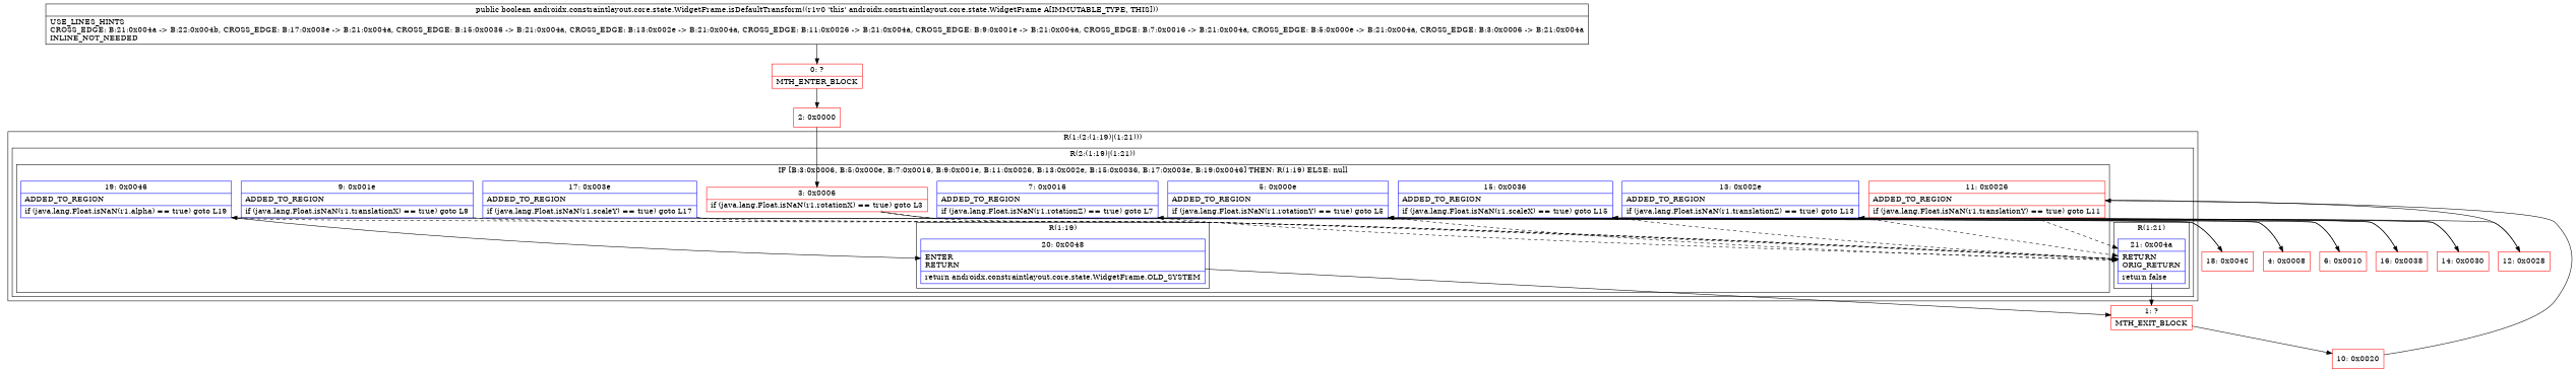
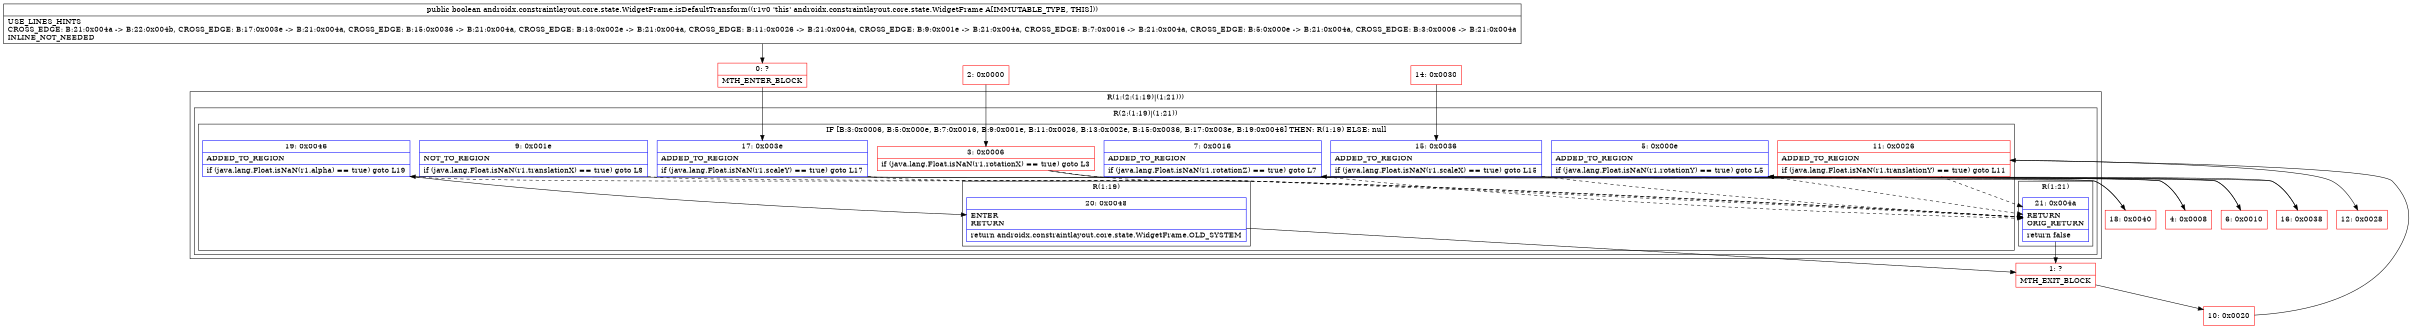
  digraph {
    node [color=red shape=record]
    n1 [color=blue label="{20\:\ 0x0048|ENTER\lRETURN\l|return androidx.constraintlayout.core.state.WidgetFrame.OLD_SYSTEM\l}"]
    n2 [label="{3\:\ 0x0006|if (java.lang.Float.isNaN(r1.rotationX) == true) goto L3\l}"]
    n3 [color=blue label="{5\:\ 0x000e|ADDED_TO_REGION\l|if (java.lang.Float.isNaN(r1.rotationY) == true) goto L5\l}"]
    n4 [color=blue label="{7\:\ 0x0016|ADDED_TO_REGION\l|if (java.lang.Float.isNaN(r1.rotationZ) == true) goto L7\l}"]
-   n5 [color=blue label="{9\:\ 0x001e|ADDED_TO_REGION\l|if (java.lang.Float.isNaN(r1.translationX) == true) goto L9\l}"]
+   n5 [color=blue label="{9\:\ 0x001e|NOT_TO_REGION\l|if (java.lang.Float.isNaN(r1.translationX) == true) goto L9\l}"]
    n6 [label="{11\:\ 0x0026|ADDED_TO_REGION\l|if (java.lang.Float.isNaN(r1.translationY) == true) goto L11\l}"]
-   n7 [color=blue label="{13\:\ 0x002e|ADDED_TO_REGION\l|if (java.lang.Float.isNaN(r1.translationZ) == true) goto L13\l}"]
    n8 [color=blue label="{15\:\ 0x0036|ADDED_TO_REGION\l|if (java.lang.Float.isNaN(r1.scaleX) == true) goto L15\l}"]
    n9 [color=blue label="{17\:\ 0x003e|ADDED_TO_REGION\l|if (java.lang.Float.isNaN(r1.scaleY) == true) goto L17\l}"]
    n10 [color=blue label="{19\:\ 0x0046|ADDED_TO_REGION\l|if (java.lang.Float.isNaN(r1.alpha) == true) goto L19\l}"]
    n11 [color=blue label="{21\:\ 0x004a|RETURN\lORIG_RETURN\l|return false\l}"]
    n12 [label="{1\:\ ?|MTH_EXIT_BLOCK\l}"]
    n13 [label="{4\:\ 0x0008}"]
    n14 [label="{6\:\ 0x0010}"]
    n15 [label="{12\:\ 0x0028}"]
    n16 [label="{14\:\ 0x0030}"]
    n17 [label="{16\:\ 0x0038}"]
    n18 [label="{18\:\ 0x0040}"]
    n19 [label="{10\:\ 0x0020}"]
    n20 [label="{0\:\ ?|MTH_ENTER_BLOCK\l}"]
    n21 [label="{2\:\ 0x0000}"]
    n22 [label="{public boolean androidx.constraintlayout.core.state.WidgetFrame.isDefaultTransform((r1v0 'this' androidx.constraintlayout.core.state.WidgetFrame A[IMMUTABLE_TYPE, THIS]))  | USE_LINES_HINTS\lCROSS_EDGE: B:21:0x004a \-\> B:22:0x004b, CROSS_EDGE: B:17:0x003e \-\> B:21:0x004a, CROSS_EDGE: B:15:0x0036 \-\> B:21:0x004a, CROSS_EDGE: B:13:0x002e \-\> B:21:0x004a, CROSS_EDGE: B:11:0x0026 \-\> B:21:0x004a, CROSS_EDGE: B:9:0x001e \-\> B:21:0x004a, CROSS_EDGE: B:7:0x0016 \-\> B:21:0x004a, CROSS_EDGE: B:5:0x000e \-\> B:21:0x004a, CROSS_EDGE: B:3:0x0006 \-\> B:21:0x004a\lINLINE_NOT_NEEDED\l}" color=""]
    subgraph cluster_1 {
      label="R(1:(2:(1:19)|(1:21)))"
      subgraph cluster_2 {
        label="R(2:(1:19)|(1:21))"
        subgraph cluster_3 {
          label="IF [B:3:0x0006, B:5:0x000e, B:7:0x0016, B:9:0x001e, B:11:0x0026, B:13:0x002e, B:15:0x0036, B:17:0x003e, B:19:0x0046] THEN: R(1:19) ELSE: null"
          n2
          n3
          n4
          n5
          n6
-         n7
          n8
          n9
          n10
          subgraph cluster_4 {
            label="R(1:19)"
            n1
          }
        }
        subgraph cluster_5 {
          label="R(1:21)"
          n11
        }
      }
    }
    n1 -> n12
    n2 -> n11 [style=dashed]
    n2 -> n13
    n3 -> n11 [style=dashed]
    n3 -> n14
    n4 -> n11 [style=dashed]
    n5 -> n11 [style=dashed]
    n6 -> n11 [style=dashed]
    n6 -> n15
-   n7 -> n11 [style=dashed]
-   n7 -> n16
    n8 -> n11 [style=dashed]
    n8 -> n17
    n9 -> n11 [style=dashed]
    n9 -> n18
    n10 -> n1
    n10 -> n11 [style=dashed]
    n11 -> n12
    n12 -> n19
    n13 -> n3
    n14 -> n4
-   n15 -> n7
    n16 -> n8
    n17 -> n3
    n18 -> n10
    n19 -> n6
-   n20 -> n21
+   n20 -> n9
    n21 -> n2
    n22 -> n20
  }
